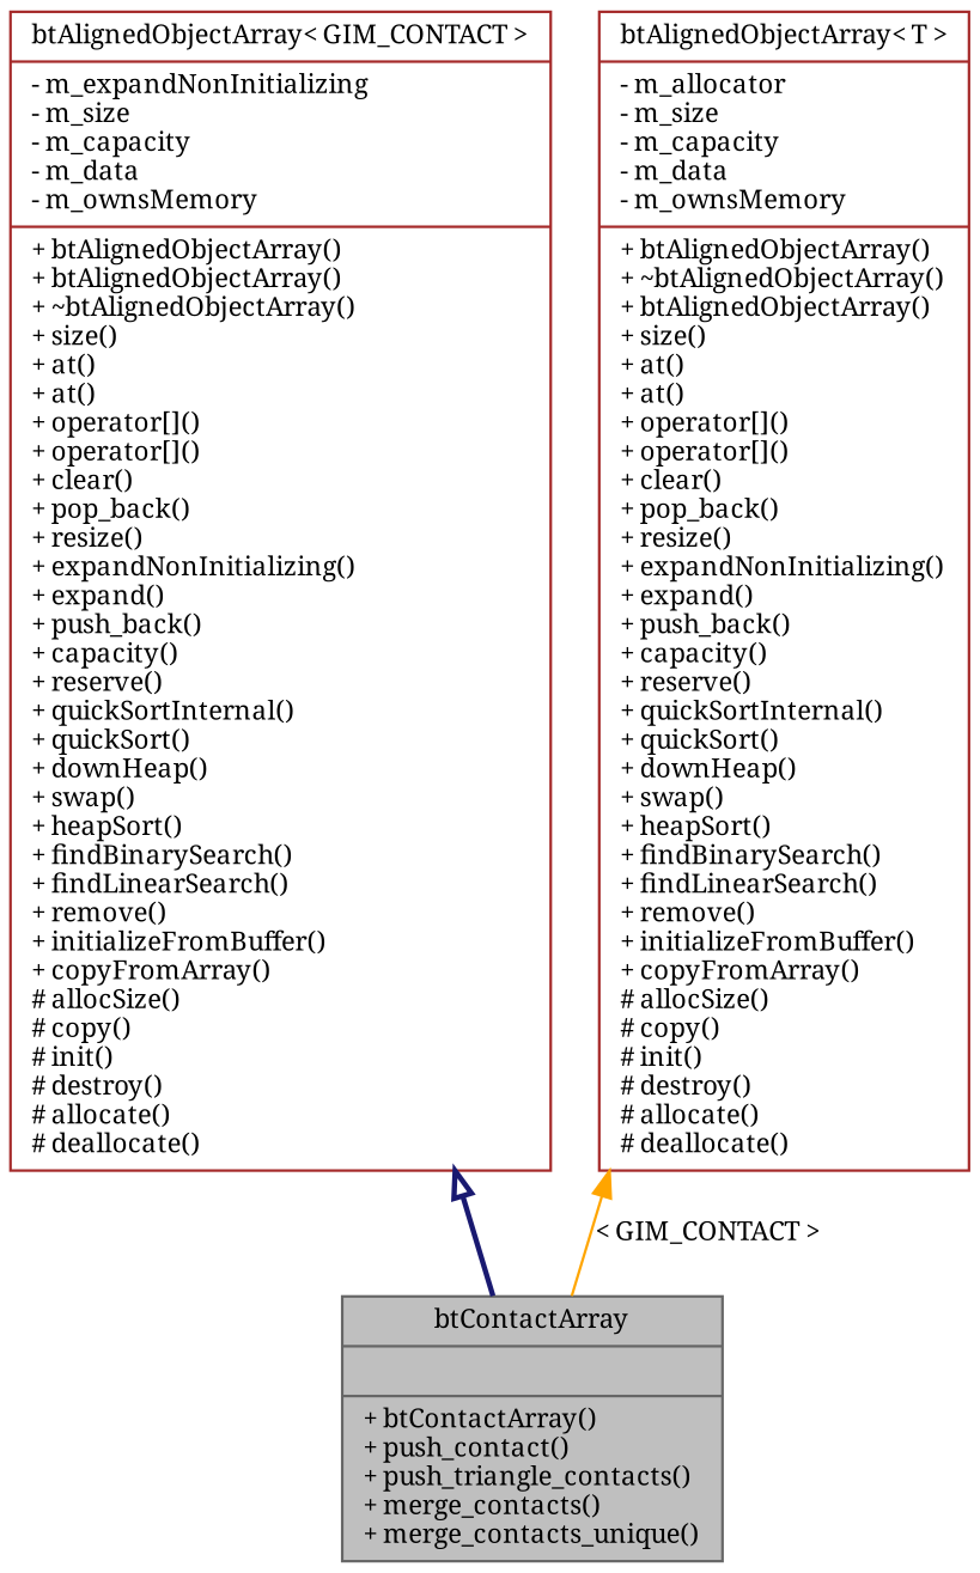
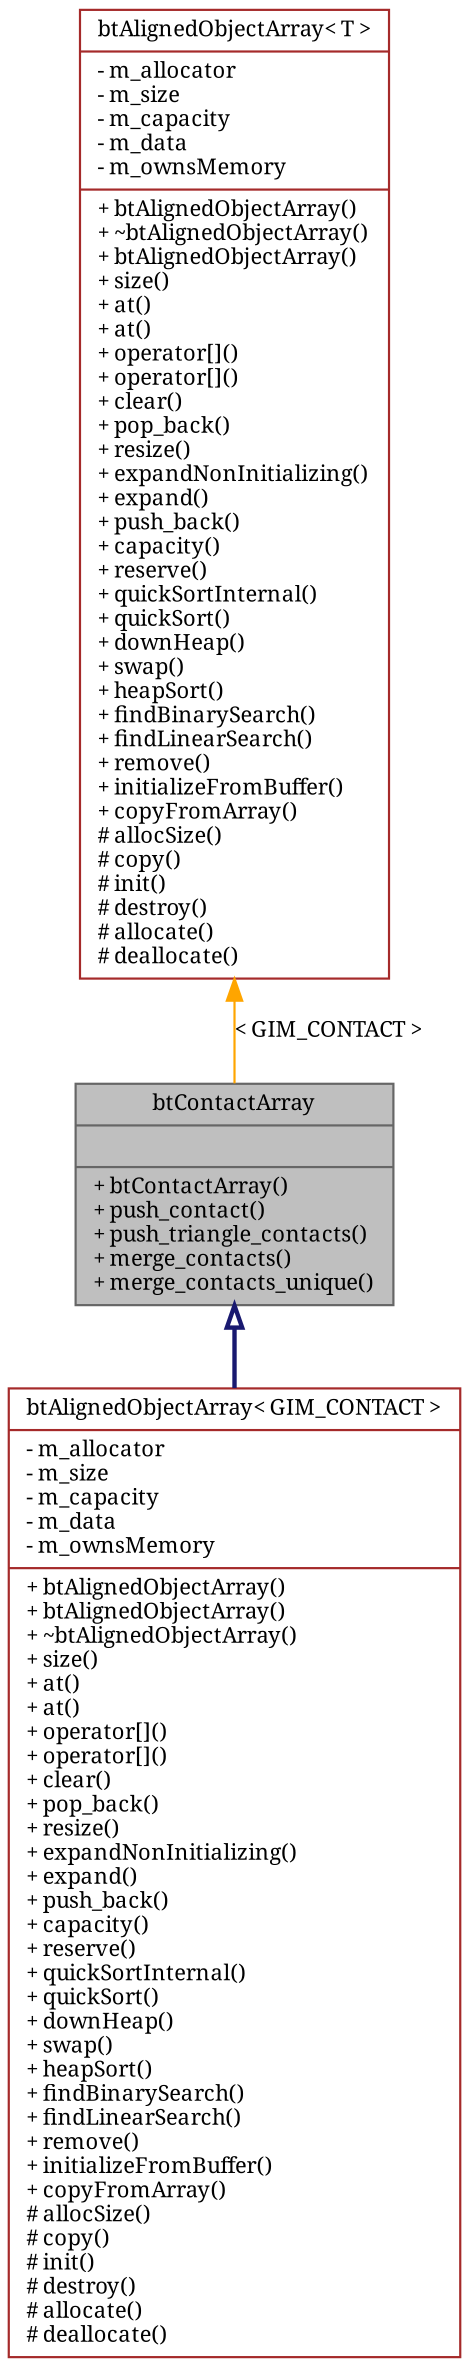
  digraph {
    fontname="Noto Serif"
    node [color=brown fillcolor=white fontname="Noto Serif" fontsize=10 shape=record style=filled]
    edge [dir=back fontname="Noto Serif" fontsize=10 labelfontname=Helvetica labelfontsize=10]
    n1 [color=gray40 fillcolor=grey75 fontcolor=black height=0.2 label="{btContactArray\n||+ btContactArray()\l+ push_contact()\l+ push_triangle_contacts()\l+ merge_contacts()\l+ merge_contacts_unique()\l}" width=0.4]
-   n2 [height=0.2 label="{btAlignedObjectArray\< GIM_CONTACT \>\n|- m_expandNonInitializing\l- m_size\l- m_capacity\l- m_data\l- m_ownsMemory\l|+ btAlignedObjectArray()\l+ btAlignedObjectArray()\l+ ~btAlignedObjectArray()\l+ size()\l+ at()\l+ at()\l+ operator[]()\l+ operator[]()\l+ clear()\l+ pop_back()\l+ resize()\l+ expandNonInitializing()\l+ expand()\l+ push_back()\l+ capacity()\l+ reserve()\l+ quickSortInternal()\l+ quickSort()\l+ downHeap()\l+ swap()\l+ heapSort()\l+ findBinarySearch()\l+ findLinearSearch()\l+ remove()\l+ initializeFromBuffer()\l+ copyFromArray()\l# allocSize()\l# copy()\l# init()\l# destroy()\l# allocate()\l# deallocate()\l}" width=0.4]
+   n2 [height=0.2 label="{btAlignedObjectArray\< GIM_CONTACT \>\n|- m_allocator\l- m_size\l- m_capacity\l- m_data\l- m_ownsMemory\l|+ btAlignedObjectArray()\l+ btAlignedObjectArray()\l+ ~btAlignedObjectArray()\l+ size()\l+ at()\l+ at()\l+ operator[]()\l+ operator[]()\l+ clear()\l+ pop_back()\l+ resize()\l+ expandNonInitializing()\l+ expand()\l+ push_back()\l+ capacity()\l+ reserve()\l+ quickSortInternal()\l+ quickSort()\l+ downHeap()\l+ swap()\l+ heapSort()\l+ findBinarySearch()\l+ findLinearSearch()\l+ remove()\l+ initializeFromBuffer()\l+ copyFromArray()\l# allocSize()\l# copy()\l# init()\l# destroy()\l# allocate()\l# deallocate()\l}" width=0.4]
    n3 [height=0.2 label="{btAlignedObjectArray\< T \>\n|- m_allocator\l- m_size\l- m_capacity\l- m_data\l- m_ownsMemory\l|+ btAlignedObjectArray()\l+ ~btAlignedObjectArray()\l+ btAlignedObjectArray()\l+ size()\l+ at()\l+ at()\l+ operator[]()\l+ operator[]()\l+ clear()\l+ pop_back()\l+ resize()\l+ expandNonInitializing()\l+ expand()\l+ push_back()\l+ capacity()\l+ reserve()\l+ quickSortInternal()\l+ quickSort()\l+ downHeap()\l+ swap()\l+ heapSort()\l+ findBinarySearch()\l+ findLinearSearch()\l+ remove()\l+ initializeFromBuffer()\l+ copyFromArray()\l# allocSize()\l# copy()\l# init()\l# destroy()\l# allocate()\l# deallocate()\l}" width=0.4]
-   n2 -> n1 [arrowtail=empty color=midnightblue style=bold]
+   n1 -> n2 [arrowtail=empty color=midnightblue style=bold]
    n3 -> n1 [color=orange label="\< GIM_CONTACT \>" style=solid]
  }
